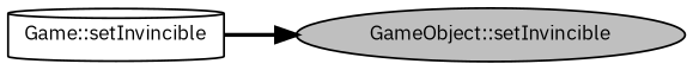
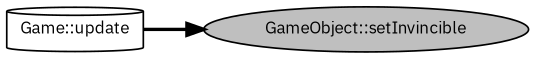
  digraph {
    rankdir=RL
    fontname="IBM Plex Sans"
    node [color=black fontname="IBM Plex Sans" fontsize=10 style=filled]
    n1 [fillcolor=grey75 fontcolor=black height=0.2 label="GameObject::setInvincible" shape=ellipse width=0.4]
-   n2 [fillcolor=white height=0.2 label="Game::setInvincible" shape=cylinder width=0.4]
+   n2 [fillcolor=white height=0.2 label="Game::update" shape=cylinder width=0.4]
    n1 -> n2 [color=black dir=back fontname="IBM Plex Sans" fontsize=10 labelfontname=Helvetica labelfontsize=10 style=bold]
  }
